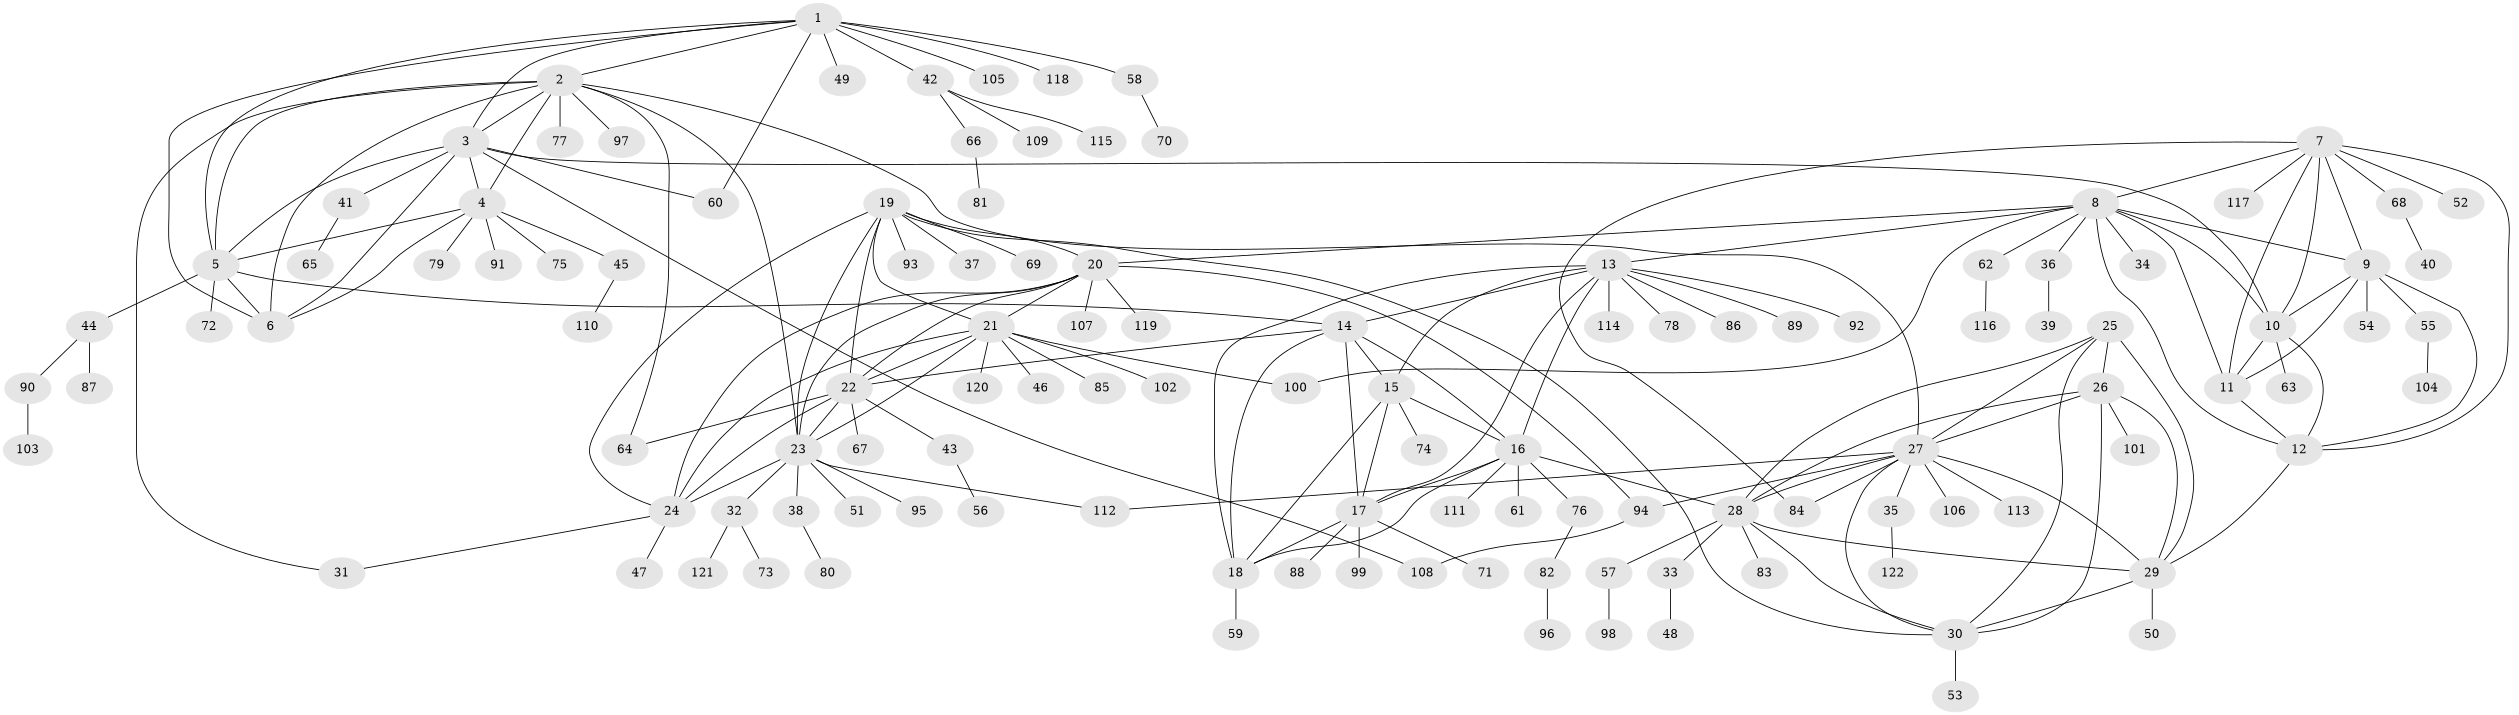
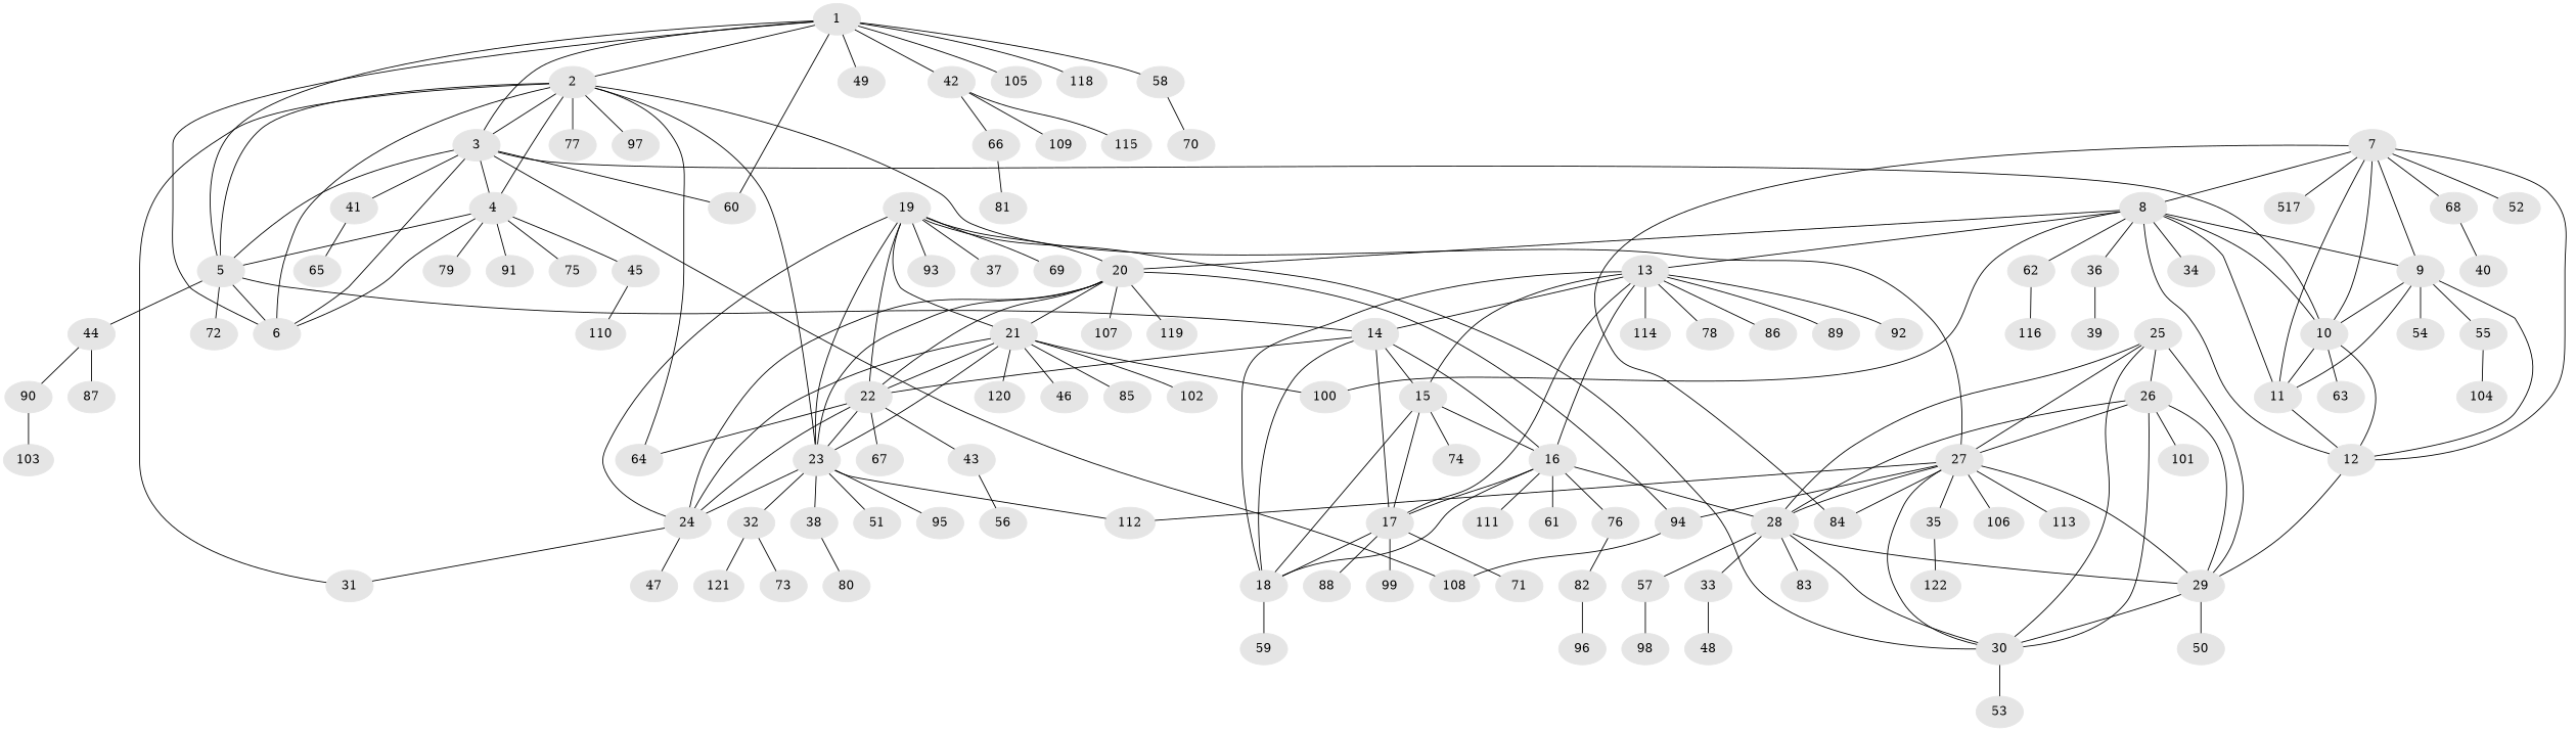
  graph {
    fontname="DejaVu Serif"
    node [color=gray90 fontname="DejaVu Serif" style=filled]
    edge [fontname="DejaVu Serif"]
    1
    2
    3
    5
    6
    42
    49
    58
    105
    118
    60
    4
    23
    27
    31
    64
    77
    97
    10
    41
    108
    45
    75
    79
    91
    14
    44
    72
    66
    109
    115
    70
    24
    32
    38
    51
    95
    112
    84
    29
    28
    30
    94
    35
    106
    113
    11
    12
    63
    65
    110
    15
    16
    17
    18
    22
    87
    90
    7
    8
    9
    52
    68
-   117
+   117 [label=517]
    13
    20
    34
    36
    62
    100
    54
    55
    40
    78
    86
    89
    92
    114
    21
    107
    119
    39
    116
    104
    50
    74
    61
    76
    111
    71
    88
    99
    59
    43
    67
    33
    57
    83
    82
    19
    37
    69
    93
    46
    85
    102
    120
    47
    53
    56
    73
    121
    80
    25
    26
    101
    122
    48
    98
    81
    103
    96
    1 -- 2
    1 -- 3
    1 -- 5
    1 -- 6
    1 -- 42
    1 -- 49
    1 -- 58
    1 -- 105
    1 -- 118
    1 -- 60
    2 -- 3
    2 -- 5
    2 -- 6
    2 -- 4
    2 -- 23
    2 -- 27
    2 -- 31
    2 -- 64
    2 -- 77
    2 -- 97
    3 -- 5
    3 -- 6
    3 -- 60
    3 -- 4
    3 -- 10
    3 -- 41
    3 -- 108
    5 -- 6
    5 -- 14
    5 -- 44
    5 -- 72
    42 -- 66
    42 -- 109
    42 -- 115
    58 -- 70
    4 -- 5
    4 -- 6
    4 -- 45
    4 -- 75
    4 -- 79
    4 -- 91
    23 -- 24
    23 -- 32
    23 -- 38
    23 -- 51
    23 -- 95
    23 -- 112
    27 -- 112
    27 -- 84
    27 -- 29
    27 -- 28
    27 -- 30
    27 -- 94
    27 -- 35
    27 -- 106
    27 -- 113
    10 -- 11
    10 -- 12
    10 -- 63
    41 -- 65
    45 -- 110
    14 -- 15
    14 -- 16
    14 -- 17
    14 -- 18
    14 -- 22
    44 -- 87
    44 -- 90
    66 -- 81
    24 -- 31
    24 -- 47
    32 -- 73
    32 -- 121
    38 -- 80
    29 -- 30
    29 -- 50
    28 -- 29
    28 -- 30
    28 -- 33
    28 -- 57
    28 -- 83
    30 -- 53
    94 -- 108
    35 -- 122
    11 -- 12
    12 -- 29
    15 -- 16
    15 -- 17
    15 -- 18
    15 -- 74
    16 -- 28
    16 -- 17
    16 -- 18
    16 -- 61
    16 -- 76
    16 -- 111
    17 -- 18
    17 -- 71
    17 -- 88
    17 -- 99
    18 -- 59
    22 -- 23
    22 -- 64
    22 -- 24
    22 -- 43
    22 -- 67
    90 -- 103
    7 -- 10
    7 -- 84
    7 -- 11
    7 -- 12
    7 -- 8
    7 -- 9
    7 -- 52
    7 -- 68
    7 -- 117
    8 -- 10
    8 -- 11
    8 -- 12
    8 -- 9
    8 -- 13
    8 -- 20
    8 -- 34
    8 -- 36
    8 -- 62
    8 -- 100
    9 -- 10
    9 -- 11
    9 -- 12
    9 -- 54
    9 -- 55
    68 -- 40
    13 -- 14
    13 -- 15
    13 -- 16
    13 -- 17
    13 -- 18
    13 -- 78
    13 -- 86
    13 -- 89
    13 -- 92
    13 -- 114
    20 -- 23
    20 -- 24
    20 -- 94
    20 -- 22
    20 -- 21
    20 -- 107
    20 -- 119
    36 -- 39
    62 -- 116
    55 -- 104
    21 -- 23
    21 -- 24
    21 -- 22
    21 -- 100
    21 -- 46
    21 -- 85
    21 -- 102
    21 -- 120
    76 -- 82
    43 -- 56
    33 -- 48
    57 -- 98
    82 -- 96
    19 -- 23
    19 -- 24
    19 -- 30
    19 -- 22
    19 -- 20
    19 -- 21
    19 -- 37
    19 -- 69
    19 -- 93
    25 -- 27
    25 -- 29
    25 -- 28
    25 -- 30
    25 -- 26
    26 -- 27
    26 -- 29
    26 -- 28
    26 -- 30
    26 -- 101
  }
